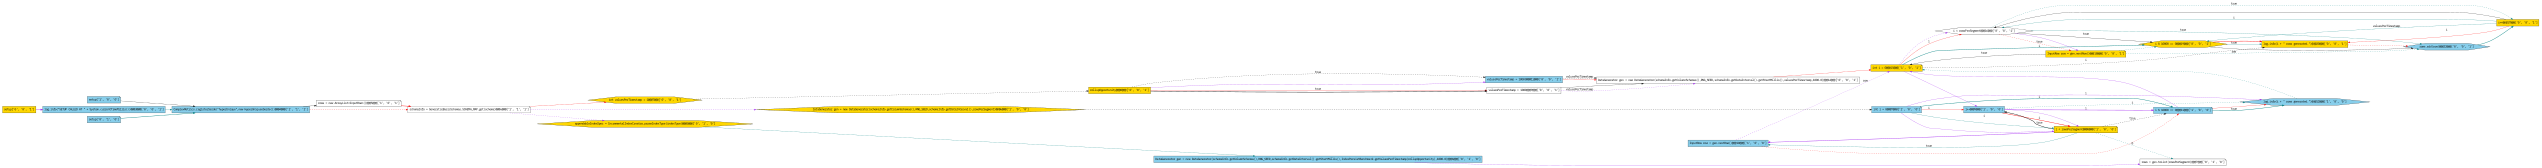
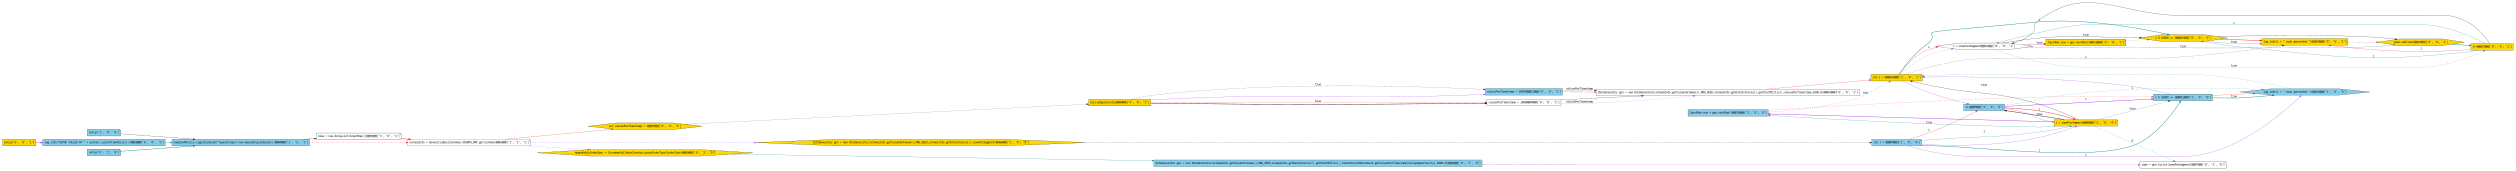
  digraph {
    fontname="IBM Plex Mono"
    rankdir=LR
    node [fillcolor=gold fontname="IBM Plex Mono" shape=box style=filled]
    edge [color=teal fontname="IBM Plex Mono" style=solid]
    n1 [fillcolor=skyblue label="InputRow row = gen.nextRow()@@@10@@@['1', '0', '0']"]
    n2 [label="int i = 0@@@15@@@['1', '0', '1']" shape=note]
    n3 [fillcolor=skyblue label="i % 10000 == 0@@@11@@@['1', '0', '0']" shape=note]
    n4 [fillcolor=white label="i < rowsPerSegment@@@16@@@['0', '0', '1']" shape=hexagon]
    n5 [label="log.info(i + \" rows generated.\")@@@20@@@['0', '0', '1']"]
    n6 [fillcolor=skyblue label="i++@@@9@@@['1', '0', '0']"]
    n7 [label="i % 10000 == 0@@@19@@@['0', '0', '1']" shape=hexagon]
    n8 [fillcolor=skyblue label="log.info(i + \" rows generated.\")@@@12@@@['1', '0', '0']" shape=hexagon]
    n9 [label="i++@@@17@@@['0', '0', '1']"]
-   n10 [fillcolor=skyblue label="rows.add(row)@@@22@@@['0', '0', '1']" shape=hexagon]
+   n10 [label="rows.add(row)@@@22@@@['0', '0', '1']" shape=hexagon]
    n11 [label="InputRow row = gen.nextRow()@@@18@@@['0', '0', '1']" shape=note]
    n12 [label="i < rowsPerSegment@@@8@@@['1', '0', '0']" shape=note]
    n13 [fillcolor=white label="rows = new ArrayList<InputRow>()@@@5@@@['1', '0', '1']" shape=note]
    n14 [fillcolor=white label="schemaInfo = GeneratorBasicSchemas.SCHEMA_MAP.get(schema)@@@6@@@['1', '1', '1']" shape=note]
    n15 [label="int valuesPerTimestamp = 1@@@7@@@['0', '0', '1']" shape=hexagon]
    n16 [label="DataGenerator gen = new DataGenerator(schemaInfo.getColumnSchemas(),RNG_SEED,schemaInfo.getDataInterval(),rowsPerSegment)@@@6@@@['1', '0', '0']" shape=hexagon]
    n17 [label="appendableIndexSpec = IncrementalIndexCreator.parseIndexType(indexType)@@@5@@@['0', '1', '0']" shape=hexagon]
    n18 [label="rollupOpportunity@@@8@@@['0', '0', '1']"]
    n19 [fillcolor=skyblue label="valuesPerTimestamp = 10000@@@11@@@['0', '0', '1']"]
    n20 [fillcolor=white label="valuesPerTimestamp = 1000@@@9@@@['0', '0', '1']"]
    n21 [fillcolor=white label="DataGenerator gen = new DataGenerator(schemaInfo.getColumnSchemas(),RNG_SEED,schemaInfo.getDataInterval().getStartMillis(),valuesPerTimestamp,1000.0)@@@14@@@['0', '0', '1']"]
    n22 [fillcolor=white label="rows = gen.toList(rowsPerSegment)@@@7@@@['0', '1', '0']" shape=note]
    n23 [fillcolor=skyblue label="int i = 0@@@7@@@['1', '0', '0']" shape=note]
    n24 [fillcolor=skyblue label="setup['1', '0', '0']" shape=note]
    n25 [fillcolor=skyblue label="ComplexMetrics.registerSerde(\"hyperUnique\",new HyperUniquesSerde())@@@4@@@['1', '1', '1']"]
    n26 [fillcolor=skyblue label="DataGenerator gen = new DataGenerator(schemaInfo.getColumnSchemas(),RNG_SEED,schemaInfo.getDataInterval().getStartMillis(),IndexPersistBenchmark.getValuesPerTimestamp(rollupOpportunity),1000.0)@@@6@@@['0', '1', '0']"]
    n27 [label="setup['0', '0', '1']"]
    n28 [fillcolor=skyblue label="log.info(\"SETUP CALLED AT \" + System.currentTimeMillis())@@@3@@@['0', '0', '1']"]
    n29 [fillcolor=skyblue label="setup['0', '1', '0']" shape=note]
    n1 -> n2 [color=purple label=row style=dashed]
    n1 -> n3 [color=red style=dashed]
    n2 -> n4 [color=red label=i]
    n2 -> n4 [color=purple style=dashed]
    n2 -> n5 [color=black label=i style=dashed]
    n2 -> n6 [color=purple]
    n2 -> n7 [label=i style=bold]
    n3 -> n2 [color=purple]
    n3 -> n8 [color=red]
    n3 -> n8 [label=true style=bold]
    n4 -> n7 [color=black label=true]
    n4 -> n9 [label=true style=dashed]
    n4 -> n10 [label=true]
    n4 -> n11 [color=purple]
    n4 -> n11 [color=red label=true style=dashed]
    n5 -> n10 [color=red style=dashed]
    n6 -> n3 [color=purple label=i style=bold]
    n6 -> n8 [label=i style=dashed]
    n6 -> n12 [color=purple]
    n6 -> n12 [color=red label=i style=bold]
    n7 -> n5 [label=true]
    n7 -> n5 [color=red style=bold]
    n7 -> n10 [color=black]
    n8 -> n2 [style=dashed]
    n9 -> n4 [color=black]
    n9 -> n4 [label=i]
    n9 -> n5 [color=red label=i]
-   n9 -> n7 [label=valuesPerTimestamp]
+   n9 -> n7 [label=i]
    n10 -> n9 [style=bold]
    n11 -> n7 [style=dashed]
-   n11 -> n10 [label=row style=dashed]
    n12 -> n1 [label=true]
    n12 -> n1 [color=purple style=bold]
-   n11 -> n2 [color=black label=true]
+   n12 -> n2 [color=black label=true]
    n12 -> n3 [color=black label=true style=dashed]
    n12 -> n6 [color=black label=true style=bold]
    n12 -> n22 [label=0 style=dashed]
    n13 -> n14 [color=red style=bold]
    n14 -> n15 [color=red]
    n14 -> n16 [color=purple style=dashed]
    n14 -> n17 [color=purple style=dashed]
    n15 -> n18 [color=black style=dashed]
    n16 -> n23 [color=black style=dashed]
    n17 -> n26
    n18 -> n19 [color=black label=true style=dashed]
    n18 -> n19 [color=purple]
    n18 -> n20 [color=red label=true]
    n18 -> n20 [color=black style=bold]
    n19 -> n21 [color=black label=valuesPerTimestamp style=dashed]
    n19 -> n21 [color=red]
    n20 -> n21 [color=black]
    n20 -> n21 [color=purple label=valuesPerTimestamp style=dashed]
    n21 -> n2 [color=red]
    n23 -> n3 [label=i style=bold]
    n23 -> n6 [color=red label=i]
    n23 -> n8 [color=purple label=i]
    n23 -> n12 [color=purple]
    n23 -> n12 [label=i]
    n24 -> n25 [color=black]
    n25 -> n13 [color=black]
    n25 -> n14 [color=red style=dashed]
    n26 -> n22 [color=purple]
    n27 -> n28 [color=purple style=bold]
    n28 -> n25
    n29 -> n25 [style=bold]
  }
